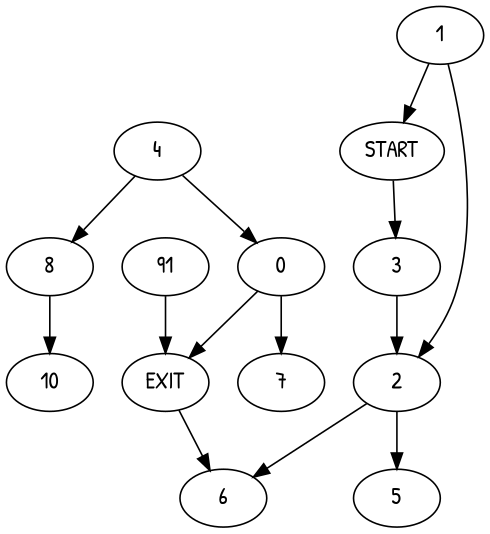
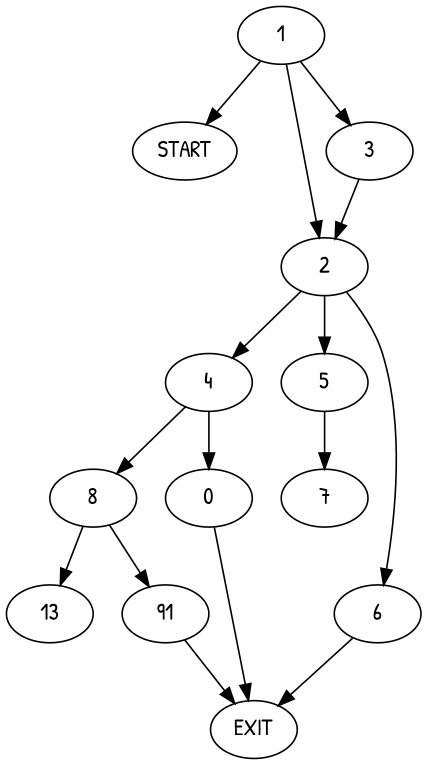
  digraph {
    fontname="Patrick Hand"
    node [fontname="Patrick Hand"]
    edge [fontname="Patrick Hand"]
    n1 [label=START]
    1
    2
    3
    n5 [label=EXIT]
    4
    5
    6
    8
    n10 [label=0]
    7
-   10
+   10 [label=13]
    n13 [label=91]
    1 -> n1
    1 -> 2
-   n1 -> 3
+   1 -> 3
+   2 -> 4
    2 -> 5
    2 -> 6
    3 -> 2
    4 -> 8
    4 -> n10
-   n10 -> 7
-   n5 -> 6
+   5 -> 7
+   6 -> n5
    8 -> 10
+   8 -> n13
    n10 -> n5
    n13 -> n5
  }
